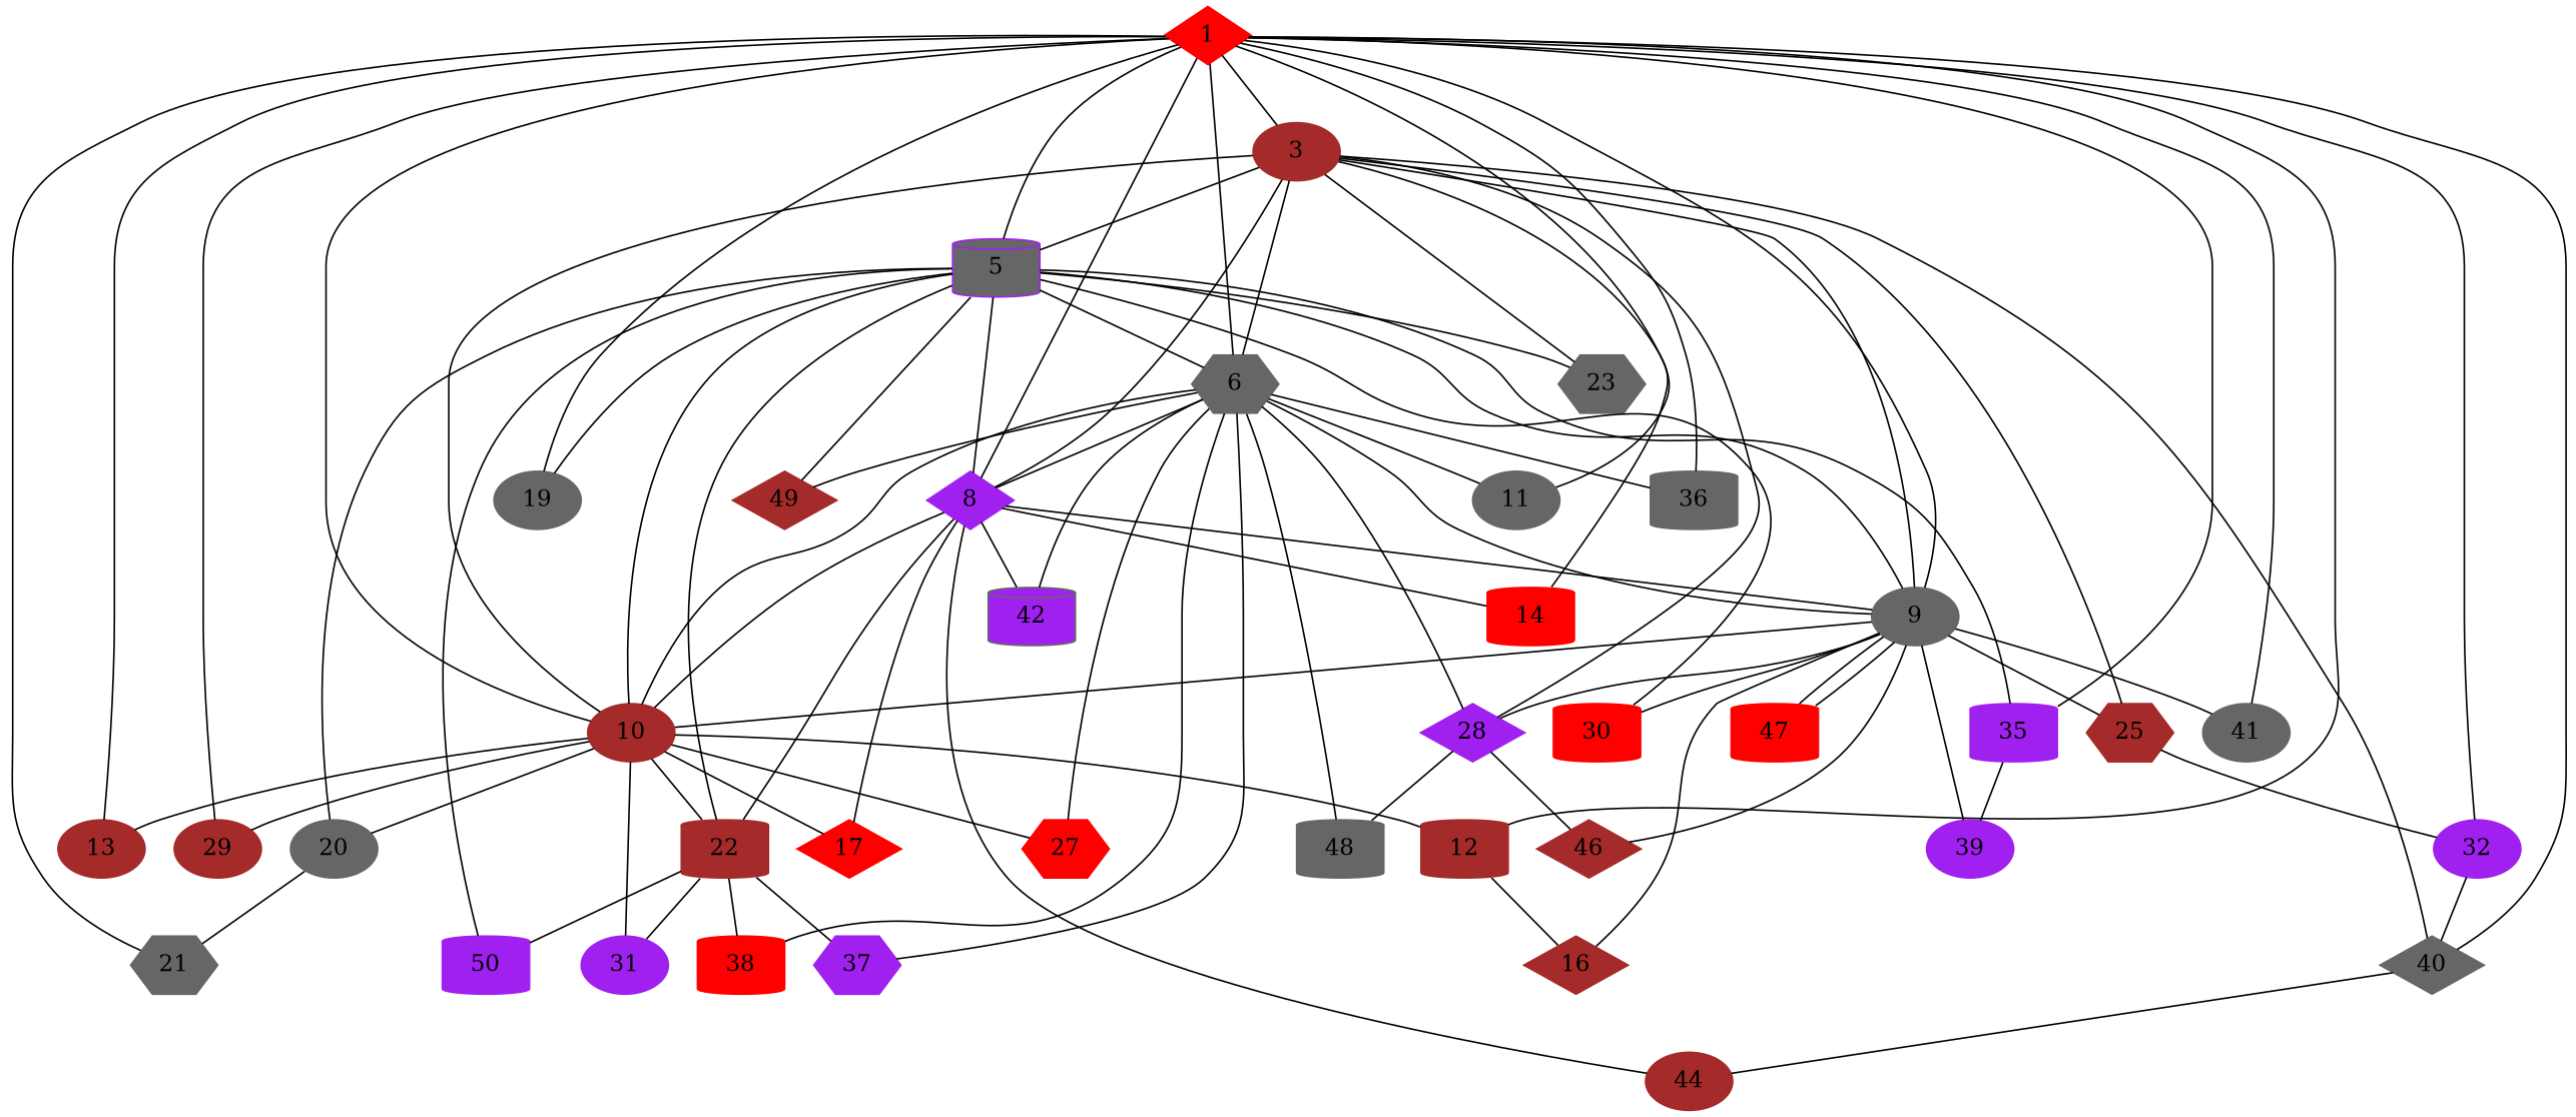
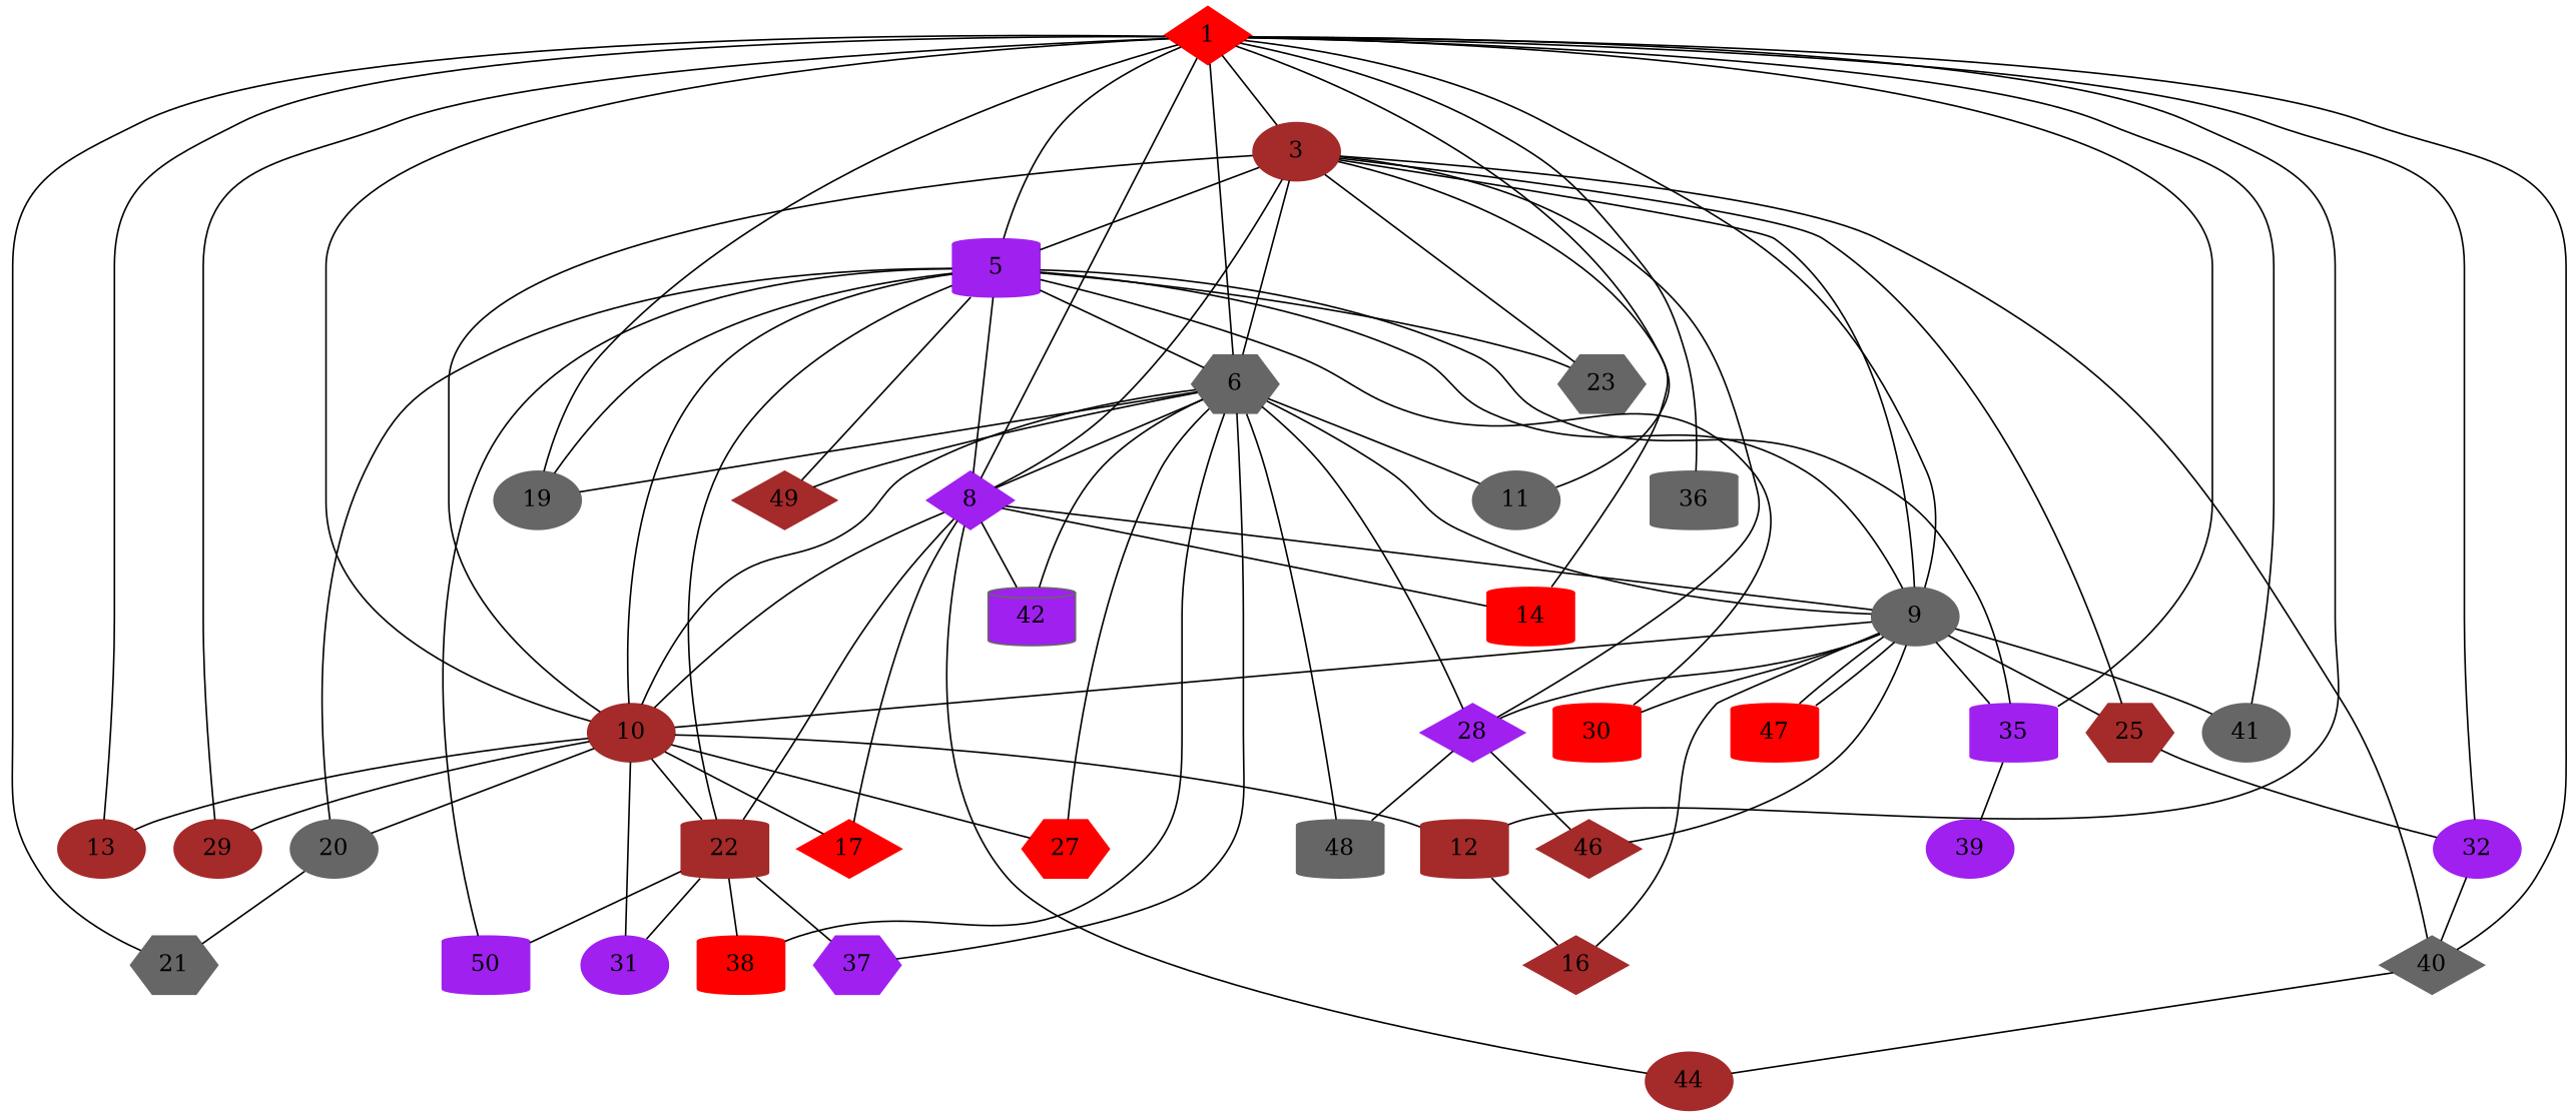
  graph {
    node [color=gray40 shape=ellipse style=filled]
    1 [color=red shape=diamond super="+2"]
    3 [color=brown super="+4"]
-   5 [color=purple shape=cylinder super="+26" fillcolor=gray40]
+   5 [color=purple shape=cylinder super="+26"]
    6 [shape=hexagon super="+7"]
    8 [color=purple shape=diamond super="+18"]
    9 [super="+45"]
    10 [color=brown super="+15"]
    11
    12 [color=brown shape=cylinder]
    13 [color=brown]
    19
    21 [shape=hexagon]
    29 [color=brown]
    32 [color=purple]
    35 [color=purple shape=cylinder]
    36 [shape=cylinder]
    40 [shape=diamond super="+43"]
    41
    14 [color=red shape=cylinder]
    23 [shape=hexagon]
    25 [color=brown shape=hexagon]
    28 [color=purple shape=diamond super="+34"]
    20
    22 [color=brown shape=cylinder super="+24"]
    30 [color=red shape=cylinder]
    49 [color=brown shape=diamond]
    50 [color=purple shape=cylinder]
    27 [color=red shape=hexagon]
    37 [color=purple shape=hexagon]
    38 [color=red shape=cylinder]
    42 [fillcolor=purple shape=cylinder]
    48 [shape=cylinder]
    17 [color=red shape=diamond]
    44 [color=brown]
    16 [color=brown shape=diamond]
    39 [color=purple]
    46 [color=brown shape=diamond]
    47 [color=red shape=cylinder]
    31 [color=purple super="+33"]
    1 -- 3 [weight=4]
    1 -- 5 [weight=3]
    1 -- 6 [weight=4]
    1 -- 8 [weight=2]
    1 -- 9 [weight=2]
    1 -- 10 [weight=2]
    1 -- 11
    1 -- 12
    1 -- 13
    1 -- 19
    1 -- 21
    1 -- 29
    1 -- 32
    1 -- 35
    1 -- 36
    1 -- 40
    1 -- 41
    3 -- 5 [weight=2]
    3 -- 6 [weight=4]
    3 -- 8 [weight=2]
    3 -- 9 [weight=2]
    3 -- 10 [weight=2]
    3 -- 40
    3 -- 14
    3 -- 23
    3 -- 25
    3 -- 28
    5 -- 6 [weight=2]
    5 -- 8
    5 -- 9
    5 -- 10
    5 -- 19
    5 -- 35
    5 -- 23
    5 -- 20
    5 -- 22
    5 -- 30
    5 -- 49
    5 -- 50
    6 -- 8 [weight=2]
    6 -- 9 [weight=3]
    6 -- 10 [weight=2]
    6 -- 11
-   6 -- 36
+   6 -- 19
    6 -- 28
    6 -- 49
    6 -- 27
    6 -- 37
    6 -- 38
    6 -- 42
    6 -- 48
    8 -- 9 [weight=2]
    8 -- 10
    8 -- 14
    8 -- 22
    8 -- 42
    8 -- 17
    8 -- 44
    9 -- 10 [weight=2]
    9 -- 41
    9 -- 25
    9 -- 28
    9 -- 30
    9 -- 16
-   9 -- 39
+   9 -- 35
    9 -- 46
    9 -- 47
    9 -- 47
    10 -- 12
    10 -- 13
    10 -- 29
    10 -- 20
    10 -- 22
    10 -- 27
    10 -- 17
    10 -- 31
    12 -- 16
    32 -- 40
    35 -- 39
    40 -- 44
    25 -- 32
    28 -- 48
    28 -- 46
    20 -- 21
    22 -- 50
    22 -- 37
    22 -- 38
    22 -- 31
  }
